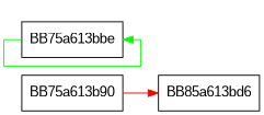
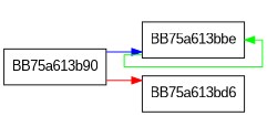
  digraph {
    fontname="Liberation Sans"
    rankdir=LR
    splines=ortho
    node [fontname="Liberation Sans" shape=box]
    edge [fontname="Liberation Sans"]
    BB75a613b90
    BB75a613bbe
-   BB75a613bd6 [label=BB85a613bd6]
+   BB75a613bd6
+   BB75a613b90 -> BB75a613bbe [color=blue]
    BB75a613b90 -> BB75a613bd6 [color=red]
    BB75a613bbe -> BB75a613bbe [color=green]
  }
